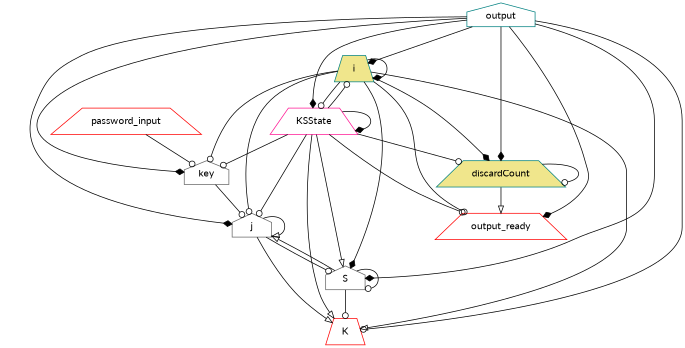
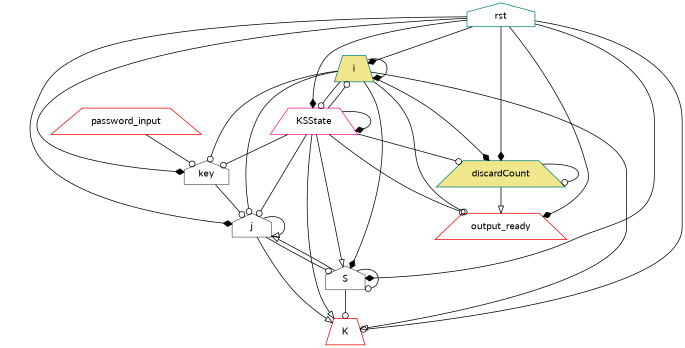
  digraph {
    fontname=Lato
    node [color=teal fillcolor=white fontname=Lato shape=trapezium style=filled]
    edge [arrowhead=odot fontname=Lato weight=1.0]
    i [fillcolor=khaki]
    K [color=red]
    j [color=gray40 shape=house]
    KSState [color=deeppink]
    S [color=gray40 shape=house]
    key [color=gray40 shape=house]
    discardCount [fillcolor=khaki]
    output_ready [color=red]
    password_input [color=red]
-   rst [shape=house label=output]
+   rst [shape=house]
    i -> i [arrowhead=diamond weight=14.0]
    i -> K [arrowhead=onormal]
    i -> j [weight=9.0]
    i -> KSState [weight=4.0]
    i -> S [arrowhead=diamond weight=8.0]
    i -> key
    i -> discardCount [arrowhead=diamond]
    i -> output_ready
    j -> K [arrowhead=onormal]
    j -> j [arrowhead=onormal weight=7.0]
    j -> S [weight=6.0]
    KSState -> i [weight=11.0]
    KSState -> K [arrowhead=onormal weight=5.0]
    KSState -> j [weight=5.0]
    KSState -> KSState [arrowhead=diamond weight=5.0]
    KSState -> S [arrowhead=onormal weight=16.0]
    KSState -> key
    KSState -> discardCount [weight=2.0]
    KSState -> output_ready [weight=2.0]
    S -> K
    S -> j [arrowhead=onormal weight=5.0]
    S -> S [weight=13.0]
    key -> j
    discardCount -> discardCount [weight=2.0]
    discardCount -> output_ready [arrowhead=onormal]
    password_input -> key
    rst -> i [arrowhead=diamond weight=12.0]
    rst -> K [weight=5.0]
    rst -> j [arrowhead=diamond weight=6.0]
    rst -> KSState [arrowhead=diamond weight=6.0]
    rst -> S [arrowhead=diamond weight=16.0]
    rst -> key [arrowhead=diamond]
    rst -> discardCount [arrowhead=diamond weight=2.0]
    rst -> output_ready [arrowhead=diamond weight=3.0]
  }
